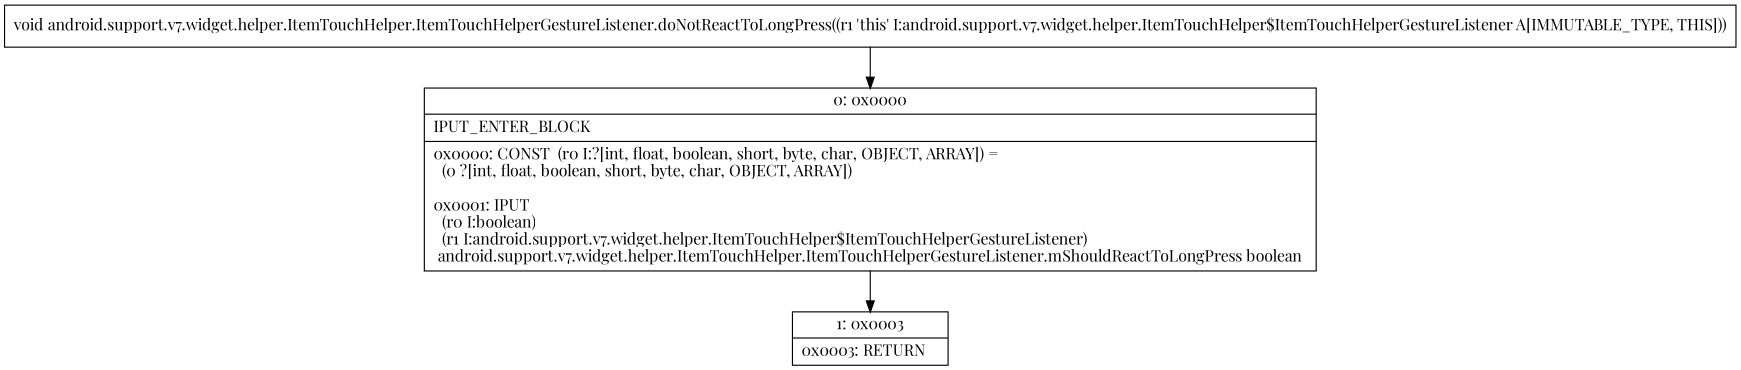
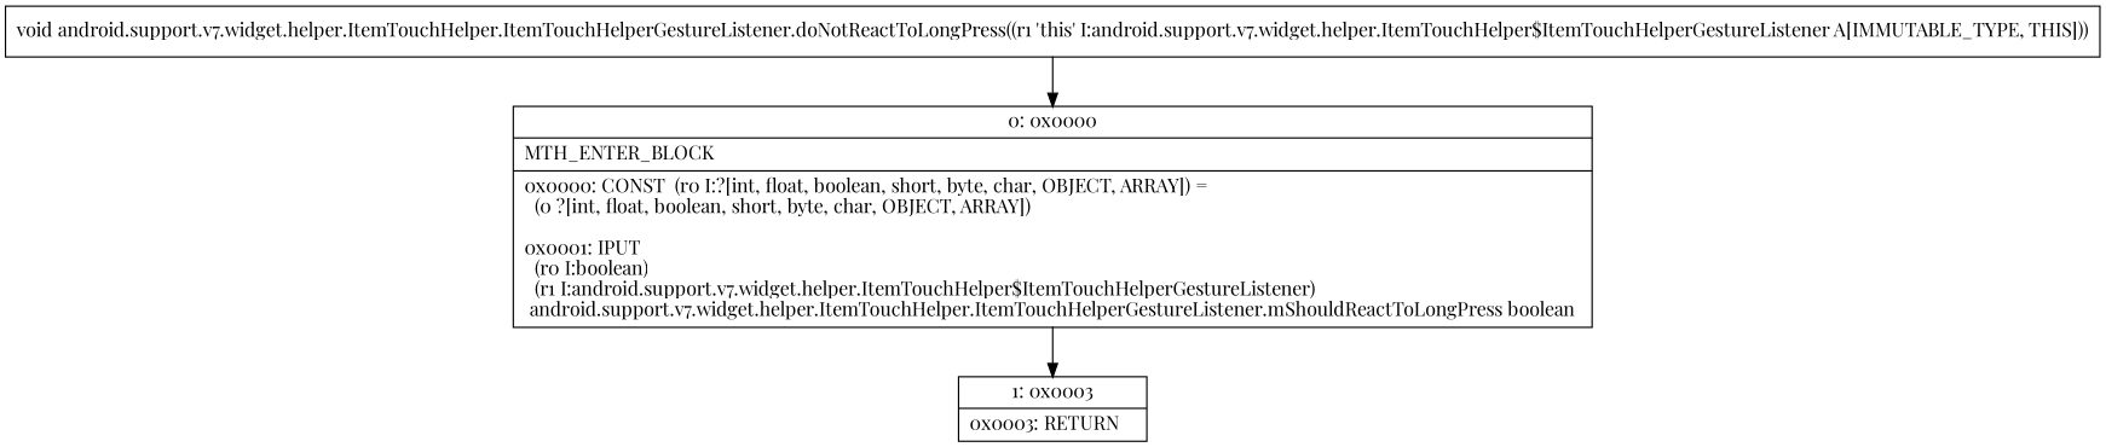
  digraph {
    fontname="Playfair Display"
    node [shape=record fontname="Playfair Display"]
    edge [fontname="Playfair Display"]
-   n1 [label="{0\:\ 0x0000|IPUT_ENTER_BLOCK\l|0x0000: CONST  (r0 I:?[int, float, boolean, short, byte, char, OBJECT, ARRAY]) = \l  (0 ?[int, float, boolean, short, byte, char, OBJECT, ARRAY])\l \l0x0001: IPUT  \l  (r0 I:boolean)\l  (r1 I:android.support.v7.widget.helper.ItemTouchHelper$ItemTouchHelperGestureListener)\l android.support.v7.widget.helper.ItemTouchHelper.ItemTouchHelperGestureListener.mShouldReactToLongPress boolean \l}"]
+   n1 [label="{0\:\ 0x0000|MTH_ENTER_BLOCK\l|0x0000: CONST  (r0 I:?[int, float, boolean, short, byte, char, OBJECT, ARRAY]) = \l  (0 ?[int, float, boolean, short, byte, char, OBJECT, ARRAY])\l \l0x0001: IPUT  \l  (r0 I:boolean)\l  (r1 I:android.support.v7.widget.helper.ItemTouchHelper$ItemTouchHelperGestureListener)\l android.support.v7.widget.helper.ItemTouchHelper.ItemTouchHelperGestureListener.mShouldReactToLongPress boolean \l}"]
    n2 [label="{1\:\ 0x0003|0x0003: RETURN   \l}"]
    n3 [label="{void android.support.v7.widget.helper.ItemTouchHelper.ItemTouchHelperGestureListener.doNotReactToLongPress((r1 'this' I:android.support.v7.widget.helper.ItemTouchHelper$ItemTouchHelperGestureListener A[IMMUTABLE_TYPE, THIS])) }"]
    n1 -> n2
    n3 -> n1
  }
